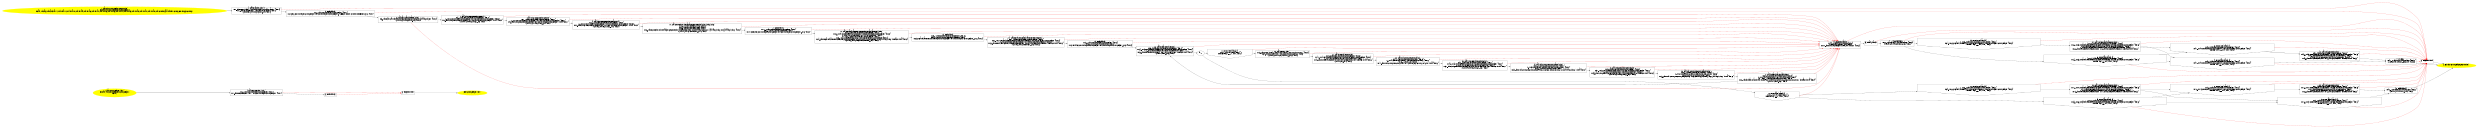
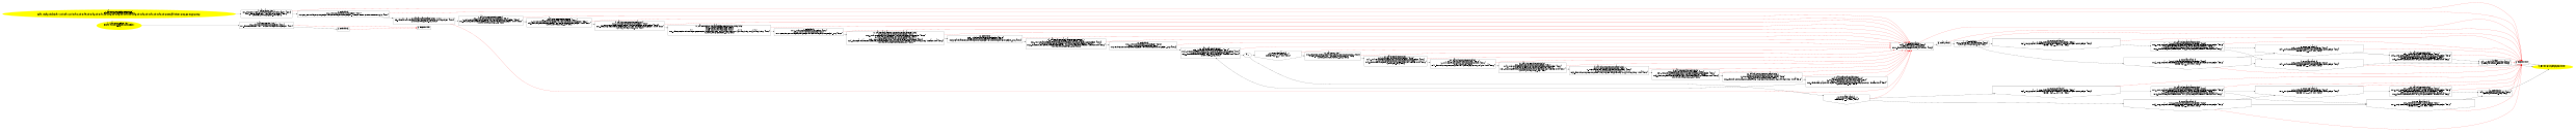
  digraph {
    rankdir=LR
    node [shape=box]
    n1 [color=yellow label="1: Start CountryHelper.<init>()\nFormals:  this:com.stn.helpers.CountryHelper*\nLocals:  \n  " style=filled shape=""]
    n2 [label="4:  Call DBConnection.<init>() \n   n$0=*&this:com.stn.helpers.CountryHelper* [line 11]\n  n$1=_fun_DBConnection.<init>()(n$0:com.stn.helpers.CountryHelper*) [line 11]\n "]
    n3 [label="3:  exceptions sink \n  "]
    n4 [label="5:  method_body \n  "]
-   n5 [color=yellow label="2: Exit CountryHelper.<init>() \n  " style=filled shape=""]
    n6 [color=yellow label="1: Start List CountryHelper.getCountries()\nFormals:  this:com.stn.helpers.CountryHelper*\nLocals:  $bcvar3:void CatchVar177:void $irvar11:void $irvar10:void $irvar9:void $irvar8:void $irvar7:void $irvar6:void $irvar5:void $irvar4:void $irvar3:void $irvar2:void $irvar1:void $irvar0:void countries:java.util.List* country:com.stn.pojo.Country* \n  " style=filled shape=""]
    n7 [label="4:  Call ArrayList.<init>() \n   n$0=_fun___new(sizeof(t=java.util.ArrayList):java.util.ArrayList*) [line 15]\n  n$1=_fun_ArrayList.<init>()(n$0:java.util.ArrayList*) [line 15]\n  *&countries:java.util.ArrayList*=n$0 [line 15]\n "]
    n8 [label="3:  exceptions sink \n  "]
    n9 [label="5:  method_body \n   n$2=*&this:com.stn.helpers.CountryHelper* [line 17]\n  *n$2.query:com.stn.helpers.CountryHelper(root com.stn.helpers.CountryHelper)=\"SELECT * FROM countries ORDER BY 2 ASC\" [line 17]\n "]
    n10 [color=yellow label="2: Exit List CountryHelper.getCountries() \n  " style=filled shape=""]
    n11 [label="6:  Call Class Class.forName(String) \n   n$3=_fun_Class Class.forName(String)(\"com.mysql.jdbc.Driver\":java.lang.Object*) [line 20]\n  *&$irvar0:java.lang.Class*=n$3 [line 20]\n "]
    n12 [label="7:  Call String DBConnection.getHost() \n   n$4=*&this:com.stn.helpers.CountryHelper* [line 21]\n  _=*n$4:com.stn.helpers.CountryHelper*(root com.stn.helpers.CountryHelper) [line 21]\n  n$6=_fun_String DBConnection.getHost()(n$4:com.stn.helpers.CountryHelper*) virtual [line 21]\n  *&$irvar1:java.lang.String*=n$6 [line 21]\n "]
    n13 [label="44:  exception handler \n   n$99=*&return:java.util.List* [line 32]\n  *&return:java.util.List*=null [line 32]\n  n$100=_fun___unwrap_exception(n$99:java.util.List*) [line 32]\n "]
    n14 [label="8:  Call String DBConnection.getUser() \n   n$7=*&this:com.stn.helpers.CountryHelper* [line 21]\n  _=*n$7:com.stn.helpers.CountryHelper*(root com.stn.helpers.CountryHelper) [line 21]\n  n$9=_fun_String DBConnection.getUser()(n$7:com.stn.helpers.CountryHelper*) virtual [line 21]\n  *&$irvar2:java.lang.String*=n$9 [line 21]\n "]
    n15 [label="43:  Finally branch \n  "]
    n16 [label="9:  Call String DBConnection.getPassword() \n   n$10=*&this:com.stn.helpers.CountryHelper* [line 21]\n  _=*n$10:com.stn.helpers.CountryHelper*(root com.stn.helpers.CountryHelper) [line 21]\n  n$12=_fun_String DBConnection.getPassword()(n$10:com.stn.helpers.CountryHelper*) virtual [line 21]\n  *&$irvar3:java.lang.String*=n$12 [line 21]\n "]
    n17 [label="34:  method_body \n   n$82=*&CatchVar177:java.lang.Object* [line 32]\n  *&$bcvar3:java.lang.Object*=n$82 [line 32]\n "]
    n18 [label="10:  Call Connection DriverManager.getConnection(String,String,String) \n   n$13=*&$irvar1:java.lang.String* [line 21]\n  n$14=*&$irvar2:java.lang.String* [line 21]\n  n$15=*&$irvar3:java.lang.String* [line 21]\n  n$16=_fun_Connection DriverManager.getConnection(String,String,String)(n$13:java.lang.String*,n$14:java.lang.String*,n$15:java.lang.String*) [line 21]\n  *&$irvar4:java.sql.Connection*=n$16 [line 21]\n "]
    n19 [label="11:  method_body \n   n$17=*&this:com.stn.helpers.CountryHelper* [line 21]\n  n$18=*&$irvar4:java.sql.Connection* [line 21]\n  *n$17.connection:com.stn.helpers.CountryHelper(root com.stn.helpers.CountryHelper)=n$18 [line 21]\n "]
    n20 [label="12:  Call PreparedStatement Connection.prepareStatement(String) \n   n$19=*&this:com.stn.helpers.CountryHelper* [line 22]\n  n$20=*n$19.connection:java.sql.Connection*(root com.stn.helpers.CountryHelper) [line 22]\n  _=*n$20:java.sql.Connection*(root java.sql.Connection) [line 22]\n  n$22=*&this:com.stn.helpers.CountryHelper* [line 22]\n  n$23=*n$22.query:java.lang.String*(root com.stn.helpers.CountryHelper) [line 22]\n  n$24=_fun_PreparedStatement Connection.prepareStatement(String)(n$20:java.sql.Connection*,n$23:java.lang.String*) interface virtual [line 22]\n  *&$irvar5:java.sql.PreparedStatement*=n$24 [line 22]\n "]
    n21 [label="13:  method_body \n   n$25=*&this:com.stn.helpers.CountryHelper* [line 22]\n  n$26=*&$irvar5:java.sql.PreparedStatement* [line 22]\n  *n$25.preparedStatement:com.stn.helpers.CountryHelper(root com.stn.helpers.CountryHelper)=n$26 [line 22]\n "]
    n22 [label="14:  Call ResultSet PreparedStatement.executeQuery() \n   n$27=*&this:com.stn.helpers.CountryHelper* [line 23]\n  n$28=*n$27.preparedStatement:java.sql.PreparedStatement*(root com.stn.helpers.CountryHelper) [line 23]\n  _=*n$28:java.sql.PreparedStatement*(root java.sql.PreparedStatement) [line 23]\n  n$30=_fun_ResultSet PreparedStatement.executeQuery()(n$28:java.sql.PreparedStatement*) interface virtual [line 23]\n  *&$irvar6:java.sql.ResultSet*=n$30 [line 23]\n "]
    n23 [label="15:  method_body \n   n$31=*&this:com.stn.helpers.CountryHelper* [line 23]\n  n$32=*&$irvar6:java.sql.ResultSet* [line 23]\n  *n$31.resultSet:com.stn.helpers.CountryHelper(root com.stn.helpers.CountryHelper)=n$32 [line 23]\n "]
    n24 [label="16:  Call boolean ResultSet.next() \n   n$33=*&this:com.stn.helpers.CountryHelper* [line 24]\n  n$34=*n$33.resultSet:java.sql.ResultSet*(root com.stn.helpers.CountryHelper) [line 24]\n  _=*n$34:java.sql.ResultSet*(root java.sql.ResultSet) [line 24]\n  n$36=_fun_boolean ResultSet.next()(n$34:java.sql.ResultSet*) interface virtual [line 24]\n  *&$irvar7:_Bool=n$36 [line 24]\n "]
    n25 [label="19: + \n  " shape=""]
    n26 [label="17: Prune (true branch, if) \n   n$37=*&$irvar7:_Bool [line 24]\n  PRUNE(!(n$37 == 0), true); [line 24]\n " shape=invhouse]
    n27 [label="18: Prune (false branch, if) \n   n$37=*&$irvar7:_Bool [line 24]\n  PRUNE((n$37 == 0), false); [line 24]\n " shape=invhouse]
    n28 [label="20:  Call Country.<init>() \n   n$38=_fun___new(sizeof(t=com.stn.pojo.Country):com.stn.pojo.Country*) [line 25]\n  n$39=_fun_Country.<init>()(n$38:com.stn.pojo.Country*) [line 25]\n  *&country:com.stn.pojo.Country*=n$38 [line 25]\n "]
    n29 [label="28: Prune (true branch, if) \n   n$68=*&this:com.stn.helpers.CountryHelper* [line 32]\n  n$69=*n$68.preparedStatement:java.sql.PreparedStatement*(root com.stn.helpers.CountryHelper) [line 32]\n  PRUNE(!(n$69 == null), true); [line 32]\n " shape=invhouse]
    n30 [label="29: Prune (false branch, if) \n   n$68=*&this:com.stn.helpers.CountryHelper* [line 32]\n  n$69=*n$68.preparedStatement:java.sql.PreparedStatement*(root com.stn.helpers.CountryHelper) [line 32]\n  PRUNE((n$69 == null), false); [line 32]\n " shape=invhouse]
    n31 [label="21:  Call int ResultSet.getInt(int) \n   n$40=*&this:com.stn.helpers.CountryHelper* [line 26]\n  n$41=*n$40.resultSet:java.sql.ResultSet*(root com.stn.helpers.CountryHelper) [line 26]\n  _=*n$41:java.sql.ResultSet*(root java.sql.ResultSet) [line 26]\n  n$43=_fun_int ResultSet.getInt(int)(n$41:java.sql.ResultSet*,1:int) interface virtual [line 26]\n  *&$irvar8:int=n$43 [line 26]\n "]
    n32 [label="22:  Call void Country.setCountryId(int) \n   n$44=*&country:com.stn.pojo.Country* [line 26]\n  _=*n$44:com.stn.pojo.Country*(root com.stn.pojo.Country) [line 26]\n  n$46=*&$irvar8:int [line 26]\n  n$47=_fun_void Country.setCountryId(int)(n$44:com.stn.pojo.Country*,n$46:int) virtual [line 26]\n "]
    n33 [label="30:  Call void PreparedStatement.close() \n   n$70=*&this:com.stn.helpers.CountryHelper* [line 33]\n  n$71=*n$70.preparedStatement:java.sql.PreparedStatement*(root com.stn.helpers.CountryHelper) [line 33]\n  n$74=_fun___set_mem_attribute(n$71:java.sql.PreparedStatement*) [line 33]\n  _=*n$71:java.sql.PreparedStatement*(root java.sql.PreparedStatement) [line 33]\n  n$73=_fun_void PreparedStatement.close()(n$71:java.sql.PreparedStatement*) interface virtual [line 33]\n "]
    n34 [label="31: Prune (true branch, if) \n   n$75=*&this:com.stn.helpers.CountryHelper* [line 34]\n  n$76=*n$75.connection:java.sql.Connection*(root com.stn.helpers.CountryHelper) [line 34]\n  PRUNE(!(n$76 == null), true); [line 34]\n " shape=invhouse]
    n35 [label="32: Prune (false branch, if) \n   n$75=*&this:com.stn.helpers.CountryHelper* [line 34]\n  n$76=*n$75.connection:java.sql.Connection*(root com.stn.helpers.CountryHelper) [line 34]\n  PRUNE((n$76 == null), false); [line 34]\n " shape=invhouse]
    n36 [label="33:  Call void Connection.close() \n   n$77=*&this:com.stn.helpers.CountryHelper* [line 35]\n  n$78=*n$77.connection:java.sql.Connection*(root com.stn.helpers.CountryHelper) [line 35]\n  n$81=_fun___set_mem_attribute(n$78:java.sql.Connection*) [line 35]\n  _=*n$78:java.sql.Connection*(root java.sql.Connection) [line 35]\n  n$80=_fun_void Connection.close()(n$78:java.sql.Connection*) interface virtual [line 35]\n "]
    n37 [label="42:  method_body \n   n$98=*&countries:java.util.ArrayList* [line 38]\n  *&return:java.util.List*=n$98 [line 38]\n "]
    n38 [label="23:  Call String ResultSet.getString(int) \n   n$48=*&this:com.stn.helpers.CountryHelper* [line 27]\n  n$49=*n$48.resultSet:java.sql.ResultSet*(root com.stn.helpers.CountryHelper) [line 27]\n  _=*n$49:java.sql.ResultSet*(root java.sql.ResultSet) [line 27]\n  n$51=_fun_String ResultSet.getString(int)(n$49:java.sql.ResultSet*,2:int) interface virtual [line 27]\n  *&$irvar9:java.lang.String*=n$51 [line 27]\n "]
    n39 [label="24:  Call void Country.setCountryName(String) \n   n$52=*&country:com.stn.pojo.Country* [line 27]\n  _=*n$52:com.stn.pojo.Country*(root com.stn.pojo.Country) [line 27]\n  n$54=*&$irvar9:java.lang.String* [line 27]\n  n$55=_fun_void Country.setCountryName(String)(n$52:com.stn.pojo.Country*,n$54:java.lang.String*) virtual [line 27]\n "]
    n40 [label="25:  Call String ResultSet.getString(int) \n   n$56=*&this:com.stn.helpers.CountryHelper* [line 28]\n  n$57=*n$56.resultSet:java.sql.ResultSet*(root com.stn.helpers.CountryHelper) [line 28]\n  _=*n$57:java.sql.ResultSet*(root java.sql.ResultSet) [line 28]\n  n$59=_fun_String ResultSet.getString(int)(n$57:java.sql.ResultSet*,3:int) interface virtual [line 28]\n  *&$irvar10:java.lang.String*=n$59 [line 28]\n "]
    n41 [label="26:  Call void Country.setCountryImage(String) \n   n$60=*&country:com.stn.pojo.Country* [line 28]\n  _=*n$60:com.stn.pojo.Country*(root com.stn.pojo.Country) [line 28]\n  n$62=*&$irvar10:java.lang.String* [line 28]\n  n$63=_fun_void Country.setCountryImage(String)(n$60:com.stn.pojo.Country*,n$62:java.lang.String*) virtual [line 28]\n "]
    n42 [label="27:  Call boolean ArrayList.add(Object) \n   n$64=*&countries:java.util.ArrayList* [line 29]\n  _=*n$64:java.util.ArrayList*(root java.util.ArrayList) [line 29]\n  n$66=*&country:com.stn.pojo.Country* [line 29]\n  n$67=_fun_boolean ArrayList.add(Object)(n$64:java.util.ArrayList*,n$66:com.stn.pojo.Country*) interface virtual [line 29]\n  *&$irvar11:_Bool=n$67 [line 29]\n "]
    n43 [label="35: Prune (true branch, if) \n   n$83=*&this:com.stn.helpers.CountryHelper* [line 32]\n  n$84=*n$83.preparedStatement:java.sql.PreparedStatement*(root com.stn.helpers.CountryHelper) [line 32]\n  PRUNE(!(n$84 == null), true); [line 32]\n " shape=invhouse]
    n44 [label="36: Prune (false branch, if) \n   n$83=*&this:com.stn.helpers.CountryHelper* [line 32]\n  n$84=*n$83.preparedStatement:java.sql.PreparedStatement*(root com.stn.helpers.CountryHelper) [line 32]\n  PRUNE((n$84 == null), false); [line 32]\n " shape=invhouse]
    n45 [label="37:  Call void PreparedStatement.close() \n   n$85=*&this:com.stn.helpers.CountryHelper* [line 33]\n  n$86=*n$85.preparedStatement:java.sql.PreparedStatement*(root com.stn.helpers.CountryHelper) [line 33]\n  n$89=_fun___set_mem_attribute(n$86:java.sql.PreparedStatement*) [line 33]\n  _=*n$86:java.sql.PreparedStatement*(root java.sql.PreparedStatement) [line 33]\n  n$88=_fun_void PreparedStatement.close()(n$86:java.sql.PreparedStatement*) interface virtual [line 33]\n "]
    n46 [label="38: Prune (true branch, if) \n   n$90=*&this:com.stn.helpers.CountryHelper* [line 34]\n  n$91=*n$90.connection:java.sql.Connection*(root com.stn.helpers.CountryHelper) [line 34]\n  PRUNE(!(n$91 == null), true); [line 34]\n " shape=invhouse]
    n47 [label="39: Prune (false branch, if) \n   n$90=*&this:com.stn.helpers.CountryHelper* [line 34]\n  n$91=*n$90.connection:java.sql.Connection*(root com.stn.helpers.CountryHelper) [line 34]\n  PRUNE((n$91 == null), false); [line 34]\n " shape=invhouse]
    n48 [label="40:  Call void Connection.close() \n   n$92=*&this:com.stn.helpers.CountryHelper* [line 35]\n  n$93=*n$92.connection:java.sql.Connection*(root com.stn.helpers.CountryHelper) [line 35]\n  n$96=_fun___set_mem_attribute(n$93:java.sql.Connection*) [line 35]\n  _=*n$93:java.sql.Connection*(root java.sql.Connection) [line 35]\n  n$95=_fun_void Connection.close()(n$93:java.sql.Connection*) interface virtual [line 35]\n "]
    n49 [label="41:  throw \n   n$97=*&$bcvar3:java.lang.Object* [line 36]\n  *&return:java.util.List*=EXN n$97 [line 36]\n "]
    n1 -> n2
    n2 -> n3 [color=red]
    n2 -> n4
-   n3 -> n5
    n4 -> n3 [color=red]
    n6 -> n7
    n7 -> n8 [color=red]
    n7 -> n9
    n8 -> n10
    n9 -> n8 [color=red]
    n9 -> n11
    n11 -> n12
    n11 -> n13 [color=red]
    n12 -> n13 [color=red]
    n12 -> n14
    n13 -> n8 [color=red]
    n13 -> n15
    n14 -> n13 [color=red]
    n14 -> n16
    n15 -> n8 [color=red]
    n15 -> n17
    n16 -> n13 [color=red]
    n16 -> n18
    n17 -> n8 [color=red]
    n17 -> n43
    n17 -> n44
    n18 -> n13 [color=red]
    n18 -> n19
    n19 -> n13 [color=red]
    n19 -> n20
    n20 -> n13 [color=red]
    n20 -> n21
    n21 -> n13 [color=red]
    n21 -> n22
    n22 -> n13 [color=red]
    n22 -> n23
    n23 -> n13 [color=red]
    n23 -> n24
    n24 -> n13 [color=red]
    n24 -> n25
    n25 -> n26
    n25 -> n27
    n26 -> n13 [color=red]
    n26 -> n28
    n27 -> n13 [color=red]
    n27 -> n29
    n27 -> n30
    n28 -> n13 [color=red]
    n28 -> n31
    n29 -> n8 [color=red]
    n29 -> n33
    n30 -> n8 [color=red]
    n30 -> n34
    n30 -> n35
    n31 -> n13 [color=red]
    n31 -> n32
    n32 -> n13 [color=red]
    n32 -> n38
    n33 -> n8 [color=red]
    n33 -> n34
    n33 -> n35
    n34 -> n8 [color=red]
    n34 -> n36
    n35 -> n8 [color=red]
    n35 -> n37
    n36 -> n8 [color=red]
    n36 -> n37
    n37 -> n8 [color=red]
    n37 -> n10
    n38 -> n13 [color=red]
    n38 -> n39
    n39 -> n13 [color=red]
    n39 -> n40
    n40 -> n13 [color=red]
    n40 -> n41
    n41 -> n13 [color=red]
    n41 -> n42
    n42 -> n13 [color=red]
    n42 -> n24
    n43 -> n8 [color=red]
    n43 -> n45
    n44 -> n8 [color=red]
    n44 -> n46
    n44 -> n47
    n45 -> n8 [color=red]
    n45 -> n46
    n45 -> n47
    n46 -> n8 [color=red]
    n46 -> n48
    n47 -> n8 [color=red]
    n47 -> n49
    n48 -> n8 [color=red]
    n48 -> n49
    n49 -> n8 [color=red]
    n49 -> n10
  }
